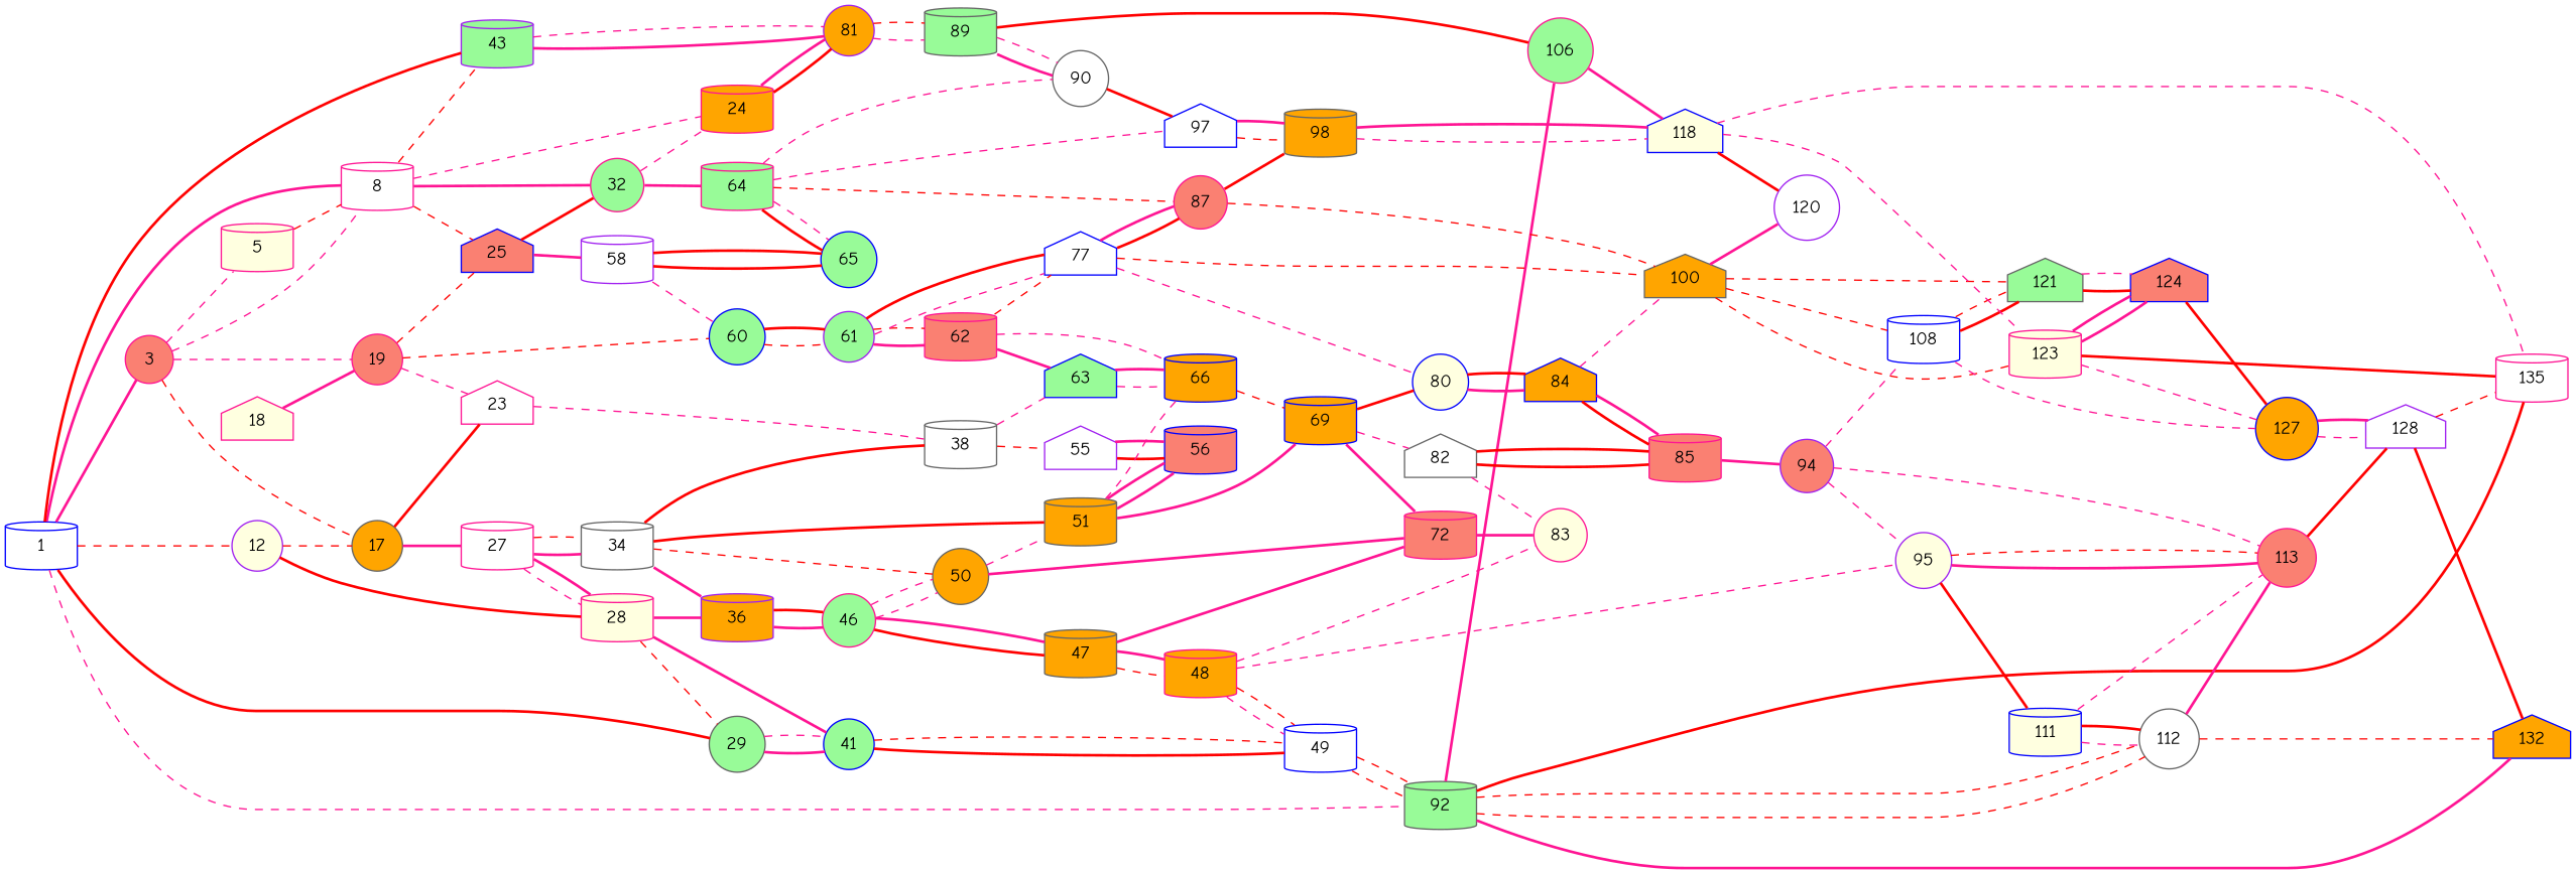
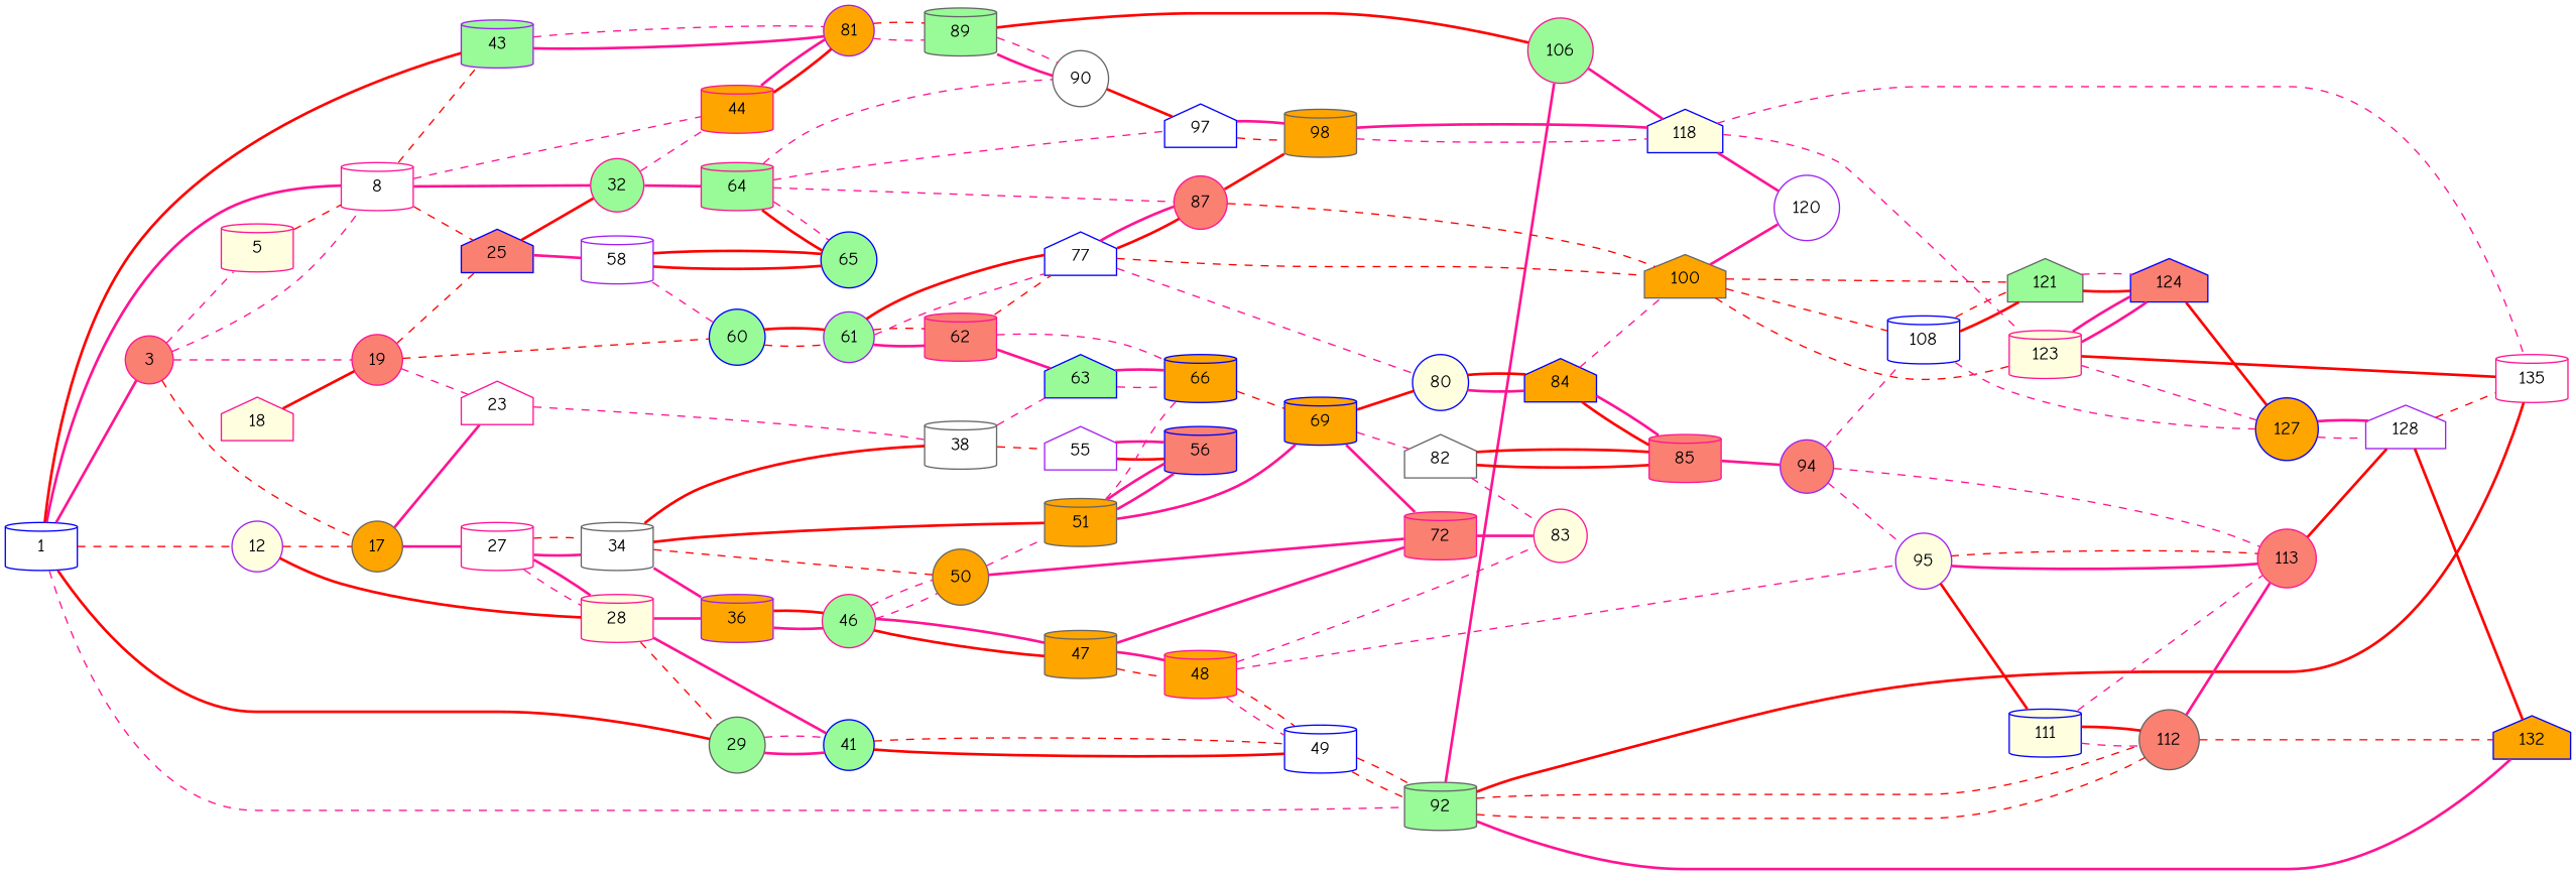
  graph {
    fontname="Comic Neue"
    rankdir=LR
    node [color=deeppink fillcolor=white fontname="Comic Neue" shape=cylinder style=filled]
    edge [color=deeppink fontname="Comic Neue" style=bold]
    1 [color=blue super="+2+6"]
    3 [fillcolor=salmon shape=circle super="+16+4"]
    8 [super="+9+31"]
    12 [color=purple fillcolor=lightyellow shape=circle super="+13"]
    29 [color=gray40 fillcolor=palegreen shape=circle]
    43 [color=purple fillcolor=palegreen]
    92 [color=gray40 fillcolor=palegreen super="+93"]
    5 [fillcolor=lightyellow]
    17 [color=gray40 fillcolor=orange shape=circle super="+24"]
    19 [fillcolor=salmon shape=circle super="+21"]
    25 [color=blue fillcolor=salmon shape=house super="+33"]
    32 [fillcolor=palegreen shape=circle super="+45"]
-   44 [fillcolor=orange label=24]
+   44 [fillcolor=orange]
    28 [fillcolor=lightyellow super="+30"]
    41 [color=blue fillcolor=palegreen shape=circle]
    81 [color=purple fillcolor=orange shape=circle]
    106 [fillcolor=palegreen shape=circle]
-   112 [color=gray40 shape=circle super="+131"]
+   112 [color=gray40 fillcolor=salmon shape=circle super="+131"]
    132 [color=blue fillcolor=orange shape=house super="+134"]
    135 [super="+136"]
    23 [shape=house]
    27
    60 [color=blue fillcolor=palegreen shape=circle]
    18 [fillcolor=lightyellow shape=house]
    58 [color=purple super="+59"]
    64 [fillcolor=palegreen super="+86"]
    36 [color=purple fillcolor=orange]
    38 [color=gray40 super="+57+39"]
    34 [color=gray40 super="+40+35"]
    61 [color=purple fillcolor=palegreen shape=circle]
    55 [color=purple shape=house]
    63 [color=blue fillcolor=palegreen shape=house]
    65 [color=blue fillcolor=palegreen shape=circle]
    50 [color=gray40 fillcolor=orange shape=circle super="+54"]
    51 [color=gray40 fillcolor=orange super="+52"]
    46 [fillcolor=palegreen shape=circle]
    49 [color=blue]
    87 [fillcolor=salmon shape=circle super="+99"]
    90 [color=gray40 shape=circle super="+104"]
    97 [color=blue shape=house]
    72 [fillcolor=salmon super="+73"]
    56 [color=blue fillcolor=salmon]
    66 [color=blue fillcolor=orange super="+75+67"]
    69 [color=blue fillcolor=orange super="+76+70"]
    47 [color=gray40 fillcolor=orange]
    89 [color=gray40 fillcolor=palegreen super="+107"]
    48 [fillcolor=orange super="+88"]
    83 [fillcolor=lightyellow shape=circle]
    95 [color=purple fillcolor=lightyellow shape=circle super="+96"]
    113 [fillcolor=salmon shape=circle super="+115+114"]
    111 [color=blue fillcolor=lightyellow]
    80 [color=blue fillcolor=lightyellow shape=circle]
    82 [color=gray40 shape=house]
    62 [fillcolor=salmon super="+74"]
    77 [color=blue shape=house super="+78"]
    100 [color=gray40 fillcolor=orange shape=house super="+116+101"]
    98 [color=gray40 fillcolor=orange]
    84 [color=blue fillcolor=orange shape=house]
    85 [fillcolor=salmon]
    108 [color=blue super="+109"]
    120 [color=purple shape=circle]
    121 [color=gray40 fillcolor=palegreen shape=house]
    123 [fillcolor=lightyellow super="+125"]
    94 [color=purple fillcolor=salmon shape=circle super="+110"]
    118 [color=blue fillcolor=lightyellow shape=house super="+119+122"]
    127 [color=blue fillcolor=orange shape=circle super="+130"]
    128 [color=purple shape=house super="+129"]
    124 [color=blue fillcolor=salmon shape=house]
    1 -- 3
    1 -- 8
    1 -- 12 [color=red style=dashed weight=2]
    1 -- 29 [color=red]
    1 -- 43 [color=red]
    1 -- 92 [style=dashed weight=2]
    3 -- 8 [style=dashed]
    3 -- 5 [style=dashed]
    3 -- 17 [color=red style=dashed]
    3 -- 19 [style=dashed]
    8 -- 43 [color=red style=dashed]
    8 -- 25 [color=red style=dashed]
    8 -- 32
    8 -- 44 [style=dashed]
    12 -- 17 [color=red style=dashed weight=2]
    12 -- 28 [color=red]
    29 -- 41
    29 -- 41 [style=dashed]
    43 -- 81
    43 -- 81 [style=dashed]
    92 -- 106
    92 -- 112 [color=red style=dashed]
    92 -- 112 [color=red style=dashed]
    92 -- 132
    92 -- 135 [color=red]
    5 -- 8 [color=red style=dashed]
-   17 -- 23 [color=red]
+   17 -- 23
    17 -- 27
    19 -- 25 [color=red style=dashed]
    19 -- 23 [style=dashed]
    19 -- 60 [color=red style=dashed]
    25 -- 32 [color=red]
    25 -- 58
    32 -- 44 [style=dashed]
    32 -- 64
    44 -- 81 [color=red]
    44 -- 81
    28 -- 29 [color=red style=dashed]
    28 -- 41
    28 -- 36
    41 -- 49 [color=red]
    41 -- 49 [color=red style=dashed]
    81 -- 89 [style=dashed]
    81 -- 89 [color=red style=dashed]
    106 -- 118
    112 -- 132 [color=red style=dashed weight=2]
    112 -- 113
    23 -- 38 [style=dashed]
    27 -- 28 [style=dashed]
    27 -- 28
    27 -- 34
    27 -- 34 [color=red style=dashed]
    60 -- 61 [color=red style=dashed]
    60 -- 61 [color=red]
-   18 -- 19
+   18 -- 19 [color=red]
    58 -- 60 [style=dashed]
    58 -- 65 [color=red weight=2]
    58 -- 65 [color=red]
    64 -- 65 [color=red]
    64 -- 65 [style=dashed]
-   64 -- 87 [color=red style=dashed]
+   64 -- 87 [style=dashed]
    64 -- 90 [style=dashed]
    64 -- 97 [style=dashed]
    36 -- 46
    36 -- 46 [color=red]
    38 -- 55 [color=red style=dashed weight=2]
    38 -- 63 [style=dashed]
    34 -- 36
    34 -- 38 [color=red]
    34 -- 50 [color=red style=dashed]
    34 -- 51 [color=red]
    61 -- 62
    61 -- 62 [color=red style=dashed]
    61 -- 77 [style=dashed]
    61 -- 77 [color=red]
    55 -- 56 [color=red]
    55 -- 56
    63 -- 66 [style=dashed]
    63 -- 66
    50 -- 51 [style=dashed]
    50 -- 72
    51 -- 56 [weight=2]
    51 -- 56
    51 -- 66 [style=dashed]
    51 -- 69
    46 -- 50 [style=dashed]
    46 -- 50 [style=dashed]
    46 -- 47 [color=red]
    46 -- 47
    49 -- 92 [color=red style=dashed]
    49 -- 92 [color=red style=dashed]
    87 -- 100 [color=red style=dashed]
    87 -- 98 [color=red]
    90 -- 97 [color=red]
    97 -- 98 [color=red style=dashed]
    97 -- 98
    72 -- 83
    66 -- 69 [color=red style=dashed weight=2]
    69 -- 72
    69 -- 80 [color=red]
    69 -- 82 [style=dashed]
    47 -- 72
    47 -- 48 [color=red style=dashed]
    47 -- 48
    89 -- 106 [color=red]
    89 -- 90 [weight=2]
    89 -- 90 [style=dashed]
    48 -- 49 [style=dashed]
    48 -- 49 [color=red style=dashed]
    48 -- 83 [style=dashed]
    48 -- 95 [style=dashed]
    95 -- 113
    95 -- 113 [color=red style=dashed]
    95 -- 111 [color=red]
    113 -- 128 [color=red]
    111 -- 112 [style=dashed]
    111 -- 112 [color=red]
    111 -- 113 [style=dashed]
    80 -- 84
    80 -- 84 [color=red]
    82 -- 83 [style=dashed]
    82 -- 85 [color=red]
    82 -- 85 [color=red]
    62 -- 63
    62 -- 66 [style=dashed]
    62 -- 77 [color=red style=dashed]
    77 -- 87 [color=red]
    77 -- 87
    77 -- 80 [style=dashed]
    77 -- 100 [color=red style=dashed]
    100 -- 108 [color=red style=dashed]
    100 -- 120
    100 -- 121 [color=red style=dashed]
    100 -- 123 [color=red style=dashed]
    98 -- 118 [style=dashed]
    98 -- 118
    84 -- 100 [style=dashed]
    84 -- 85 [color=red]
    84 -- 85
    85 -- 94
    108 -- 121 [color=red]
    108 -- 121 [color=red style=dashed]
    108 -- 127 [style=dashed]
    121 -- 124 [color=red]
    121 -- 124 [style=dashed]
    123 -- 135 [color=red]
    123 -- 127 [style=dashed]
    123 -- 124
    123 -- 124
    94 -- 95 [style=dashed]
    94 -- 113 [style=dashed]
    94 -- 108 [style=dashed]
    118 -- 135 [style=dashed]
-   118 -- 120 [color=red]
+   118 -- 120
    118 -- 123 [style=dashed]
    127 -- 128 [style=dashed]
    127 -- 128
    128 -- 132 [color=red]
    128 -- 135 [color=red style=dashed]
    124 -- 127 [color=red]
  }
